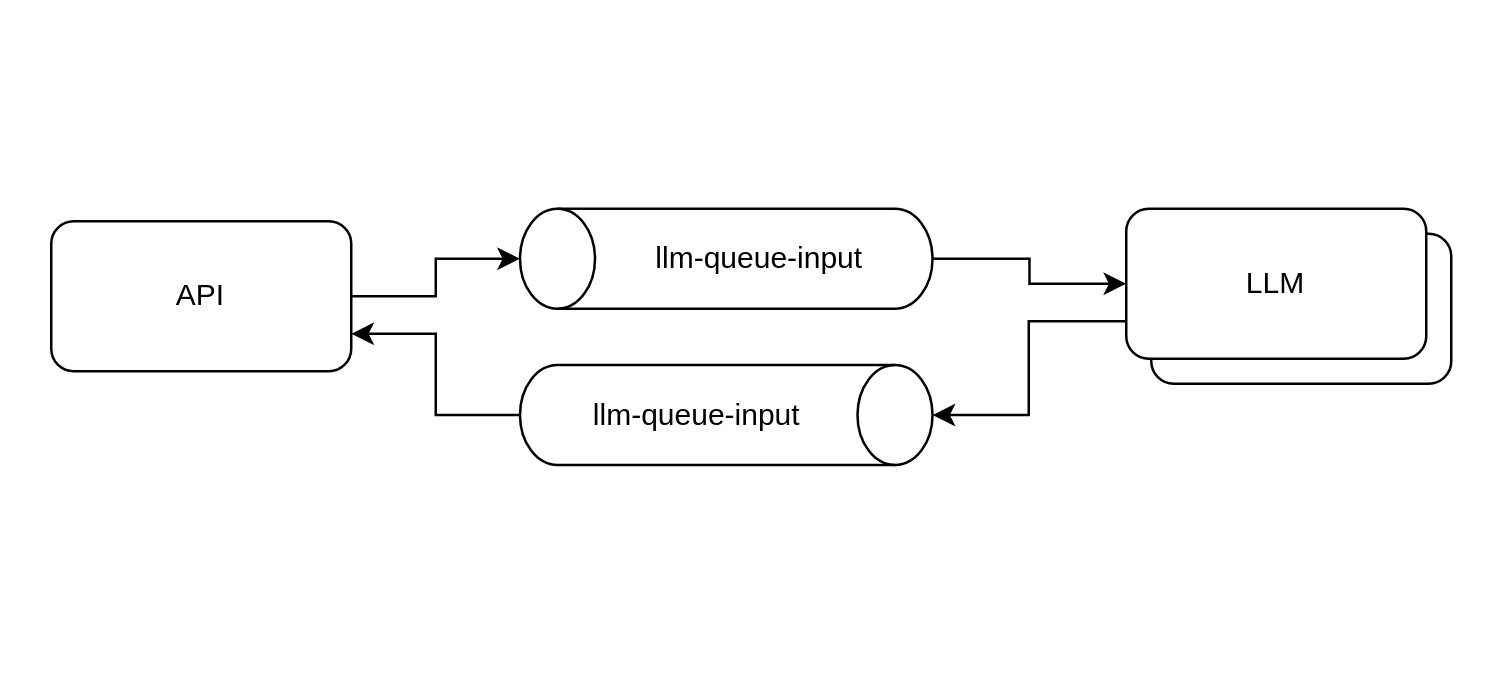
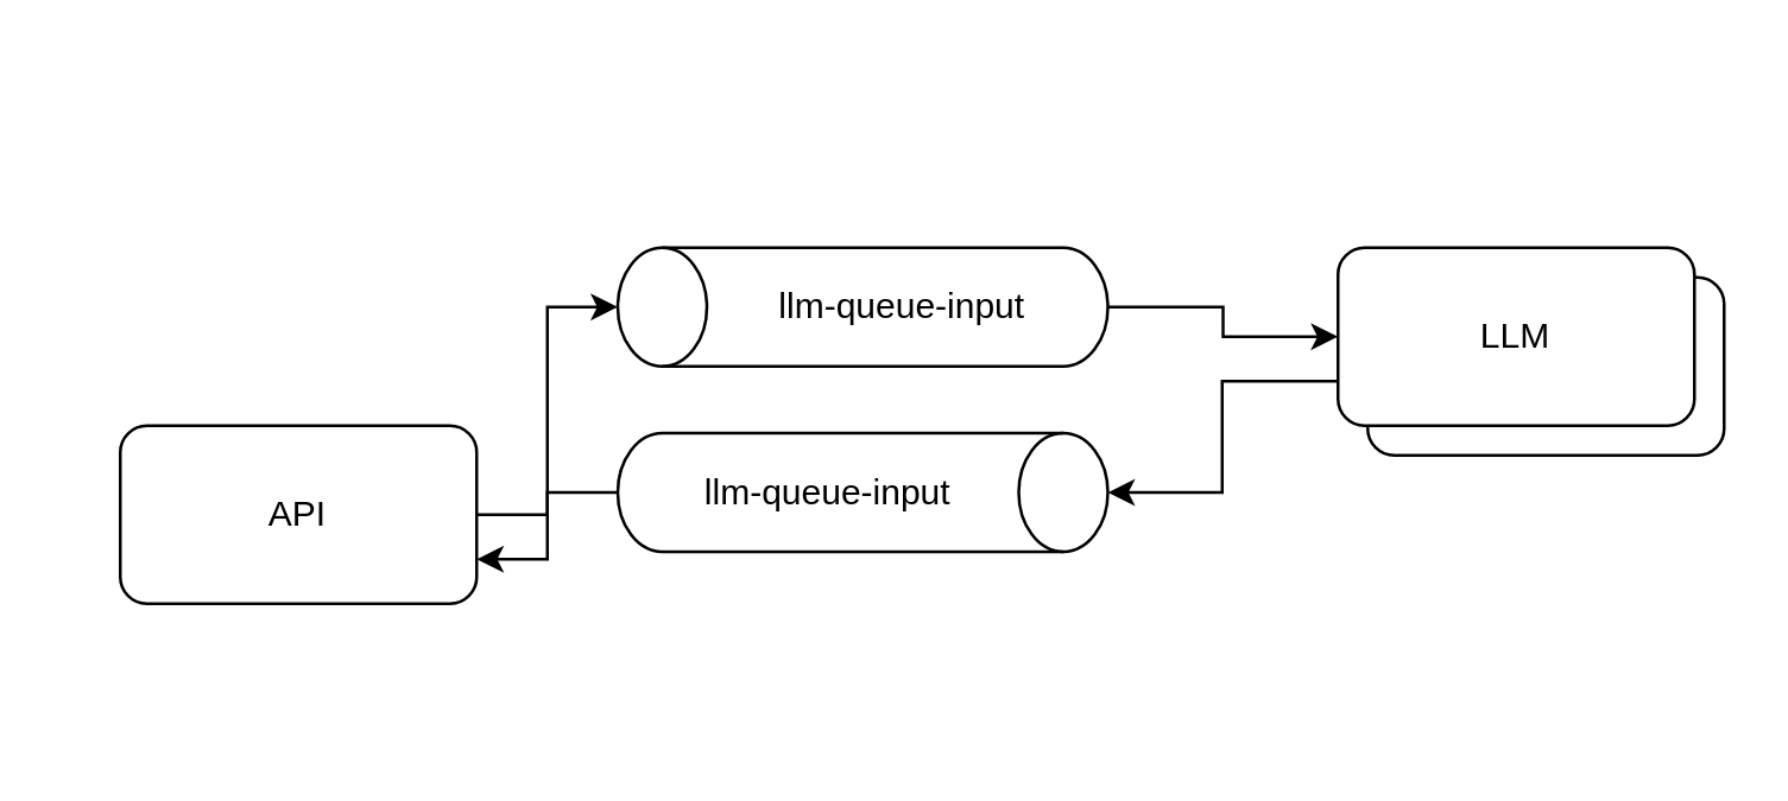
  <mxCell id="0" />
  <mxCell id="1" parent="0" />
  <mxCell id="2" style="edgeStyle=orthogonalEdgeStyle;rounded=0;orthogonalLoop=1;jettySize=auto;html=1;entryX=0.5;entryY=0;entryDx=0;entryDy=0;entryPerimeter=0;jumpStyle=none;shadow=0;" edge="1" parent="1" source="3" target="5"><mxGeometry relative="1" as="geometry" /></mxCell>
- <mxCell id="3" value="API" style="rounded=1;whiteSpace=wrap;html=1;" vertex="1" parent="1"><mxGeometry x="20" y="88" width="120" height="60" as="geometry" /></mxCell>
+ <mxCell id="3" value="API" style="rounded=1;whiteSpace=wrap;html=1;" vertex="1" parent="1"><mxGeometry x="40" y="143" width="120" height="60" as="geometry" /></mxCell>
  <mxCell id="4" style="edgeStyle=orthogonalEdgeStyle;rounded=0;orthogonalLoop=1;jettySize=auto;html=1;" edge="1" parent="1" source="5" target="8"><mxGeometry relative="1" as="geometry" /></mxCell>
  <mxCell id="5" value="llm-queue-input" style="shape=cylinder3;html=1;boundedLbl=1;backgroundOutline=1;size=15;rotation=90;horizontal=0;verticalAlign=middle;direction=east;labelPosition=center;verticalLabelPosition=middle;align=center;labelBorderColor=none;textDirection=ltr;flipH=0;flipV=1;" vertex="1" parent="1"><mxGeometry x="270" y="20.5" width="40" height="165" as="geometry" /></mxCell>
  <mxCell id="6" value="" style="group" vertex="1" connectable="0" parent="1"><mxGeometry x="450" y="83" width="130" height="70" as="geometry" /></mxCell>
  <mxCell id="7" value="LLM" style="rounded=1;whiteSpace=wrap;html=1;" vertex="1" parent="6"><mxGeometry x="10" y="10" width="120" height="60" as="geometry" /></mxCell>
  <mxCell id="8" value="LLM" style="rounded=1;whiteSpace=wrap;html=1;" vertex="1" parent="6"><mxGeometry width="120" height="60" as="geometry" /></mxCell>
  <mxCell id="9" style="edgeStyle=orthogonalEdgeStyle;rounded=0;orthogonalLoop=1;jettySize=auto;html=1;entryX=1;entryY=0.75;entryDx=0;entryDy=0;" edge="1" parent="1" source="10" target="3"><mxGeometry relative="1" as="geometry" /></mxCell>
  <mxCell id="10" value="llm-queue-input" style="shape=cylinder3;html=1;boundedLbl=1;backgroundOutline=1;size=15;rotation=90;horizontal=0;verticalAlign=middle;direction=east;labelPosition=center;verticalLabelPosition=middle;align=center;labelBorderColor=none;textDirection=ltr;flipH=0;flipV=0;" vertex="1" parent="1"><mxGeometry x="270" y="83" width="40" height="165" as="geometry" /></mxCell>
  <mxCell id="11" style="edgeStyle=orthogonalEdgeStyle;rounded=0;orthogonalLoop=1;jettySize=auto;html=1;entryX=0.5;entryY=0;entryDx=0;entryDy=0;entryPerimeter=0;" edge="1" parent="1" source="8" target="10"><mxGeometry relative="1" as="geometry"><Array as="points"><mxPoint x="411" y="128" /><mxPoint x="411" y="166" /></Array></mxGeometry></mxCell>
